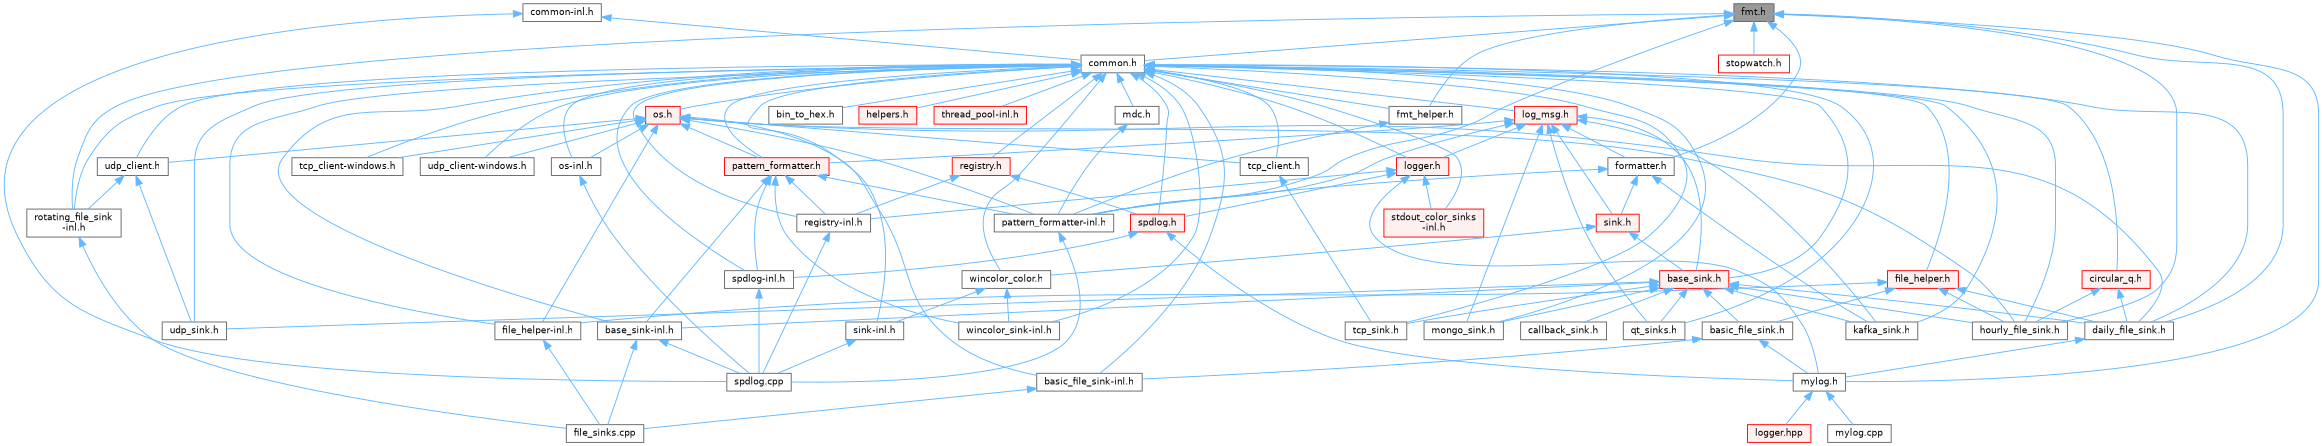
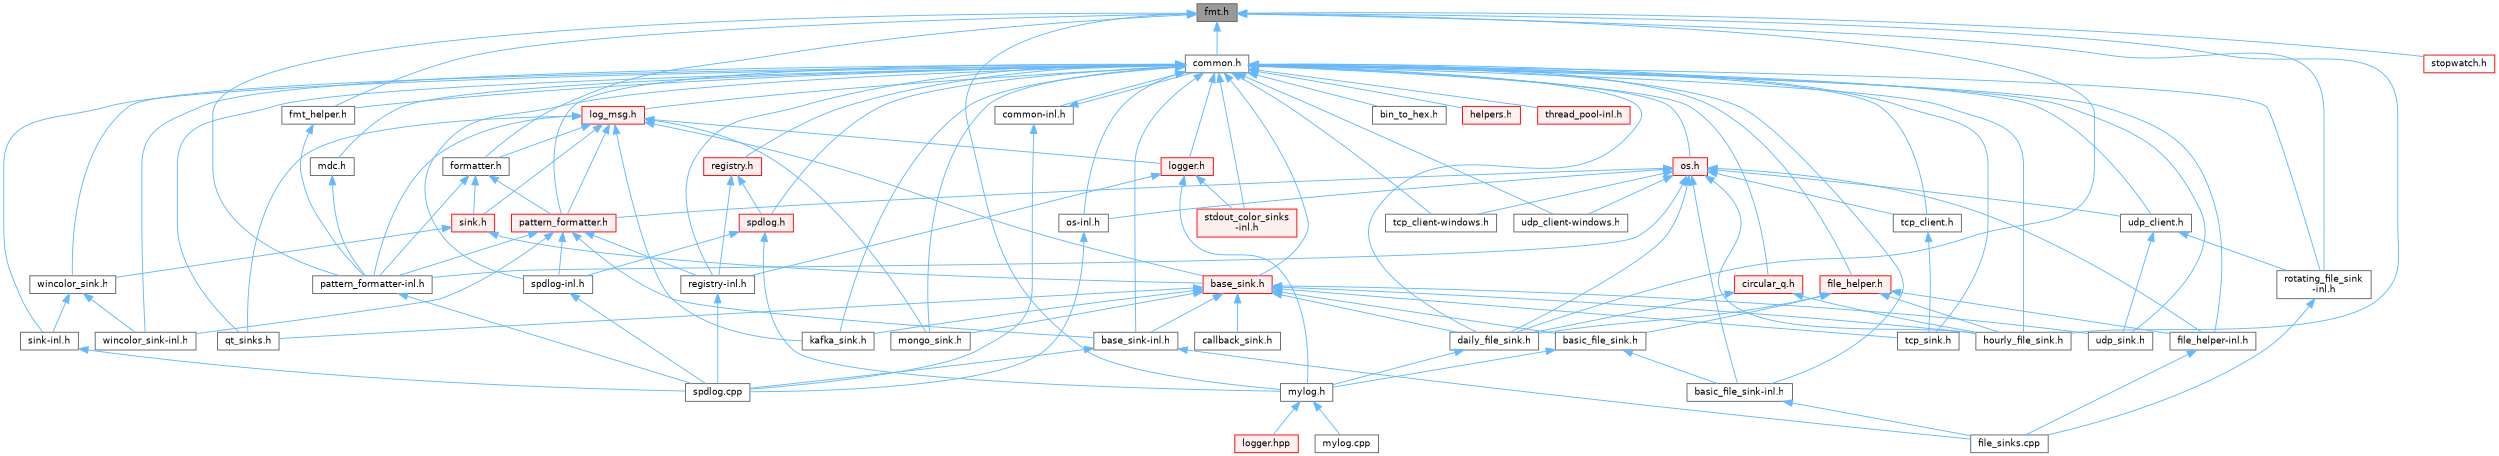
  digraph {
    node [color=grey40 fillcolor=white fontname=Helvetica fontsize=10 shape=box style=filled]
    edge [color=steelblue1 dir=back fontname=Helvetica fontsize=10 labelfontname=Helvetica labelfontsize=10 style=solid]
    n1 [color=gray40 fillcolor=grey60 fontcolor=black height=0.2 label="fmt.h" width=0.4]
    n2 [height=0.2 label="common.h" width=0.4]
    n3 [height=0.2 label="mylog.h" width=0.4]
    n4 [height=0.2 label="daily_file_sink.h" width=0.4]
    n5 [height=0.2 label="hourly_file_sink.h" width=0.4]
    n6 [height=0.2 label="rotating_file_sink\l-inl.h" width=0.4]
    n7 [height=0.2 label="fmt_helper.h" width=0.4]
    n8 [height=0.2 label="pattern_formatter-inl.h" width=0.4]
    n9 [height=0.2 label="formatter.h" width=0.4]
    n10 [color=red height=0.2 label="stopwatch.h" width=0.4]
    n11 [height=0.2 label="base_sink-inl.h" width=0.4]
    n12 [color=red fillcolor="#FFF0F0" height=0.2 label="base_sink.h" width=0.4]
    n13 [height=0.2 label="basic_file_sink-inl.h" width=0.4]
    n14 [height=0.2 label="kafka_sink.h" width=0.4]
    n15 [height=0.2 label="mongo_sink.h" width=0.4]
    n16 [height=0.2 label="qt_sinks.h" width=0.4]
    n17 [height=0.2 label="tcp_sink.h" width=0.4]
    n18 [height=0.2 label="udp_sink.h" width=0.4]
    n19 [height=0.2 label="bin_to_hex.h" width=0.4]
    n20 [color=red fillcolor="#FFF0F0" height=0.2 label="circular_q.h" width=0.4]
    n21 [height=0.2 label="common-inl.h" width=0.4]
    n22 [height=0.2 label="file_helper-inl.h" width=0.4]
    n23 [color=red fillcolor="#FFF0F0" height=0.2 label="file_helper.h" width=0.4]
    n24 [color=red fillcolor="#FFF0F0" height=0.2 label="helpers.h" width=0.4]
    n25 [color=red fillcolor="#FFF0F0" height=0.2 label="log_msg.h" width=0.4]
    n26 [color=red fillcolor="#FFF0F0" height=0.2 label="pattern_formatter.h" width=0.4]
    n27 [height=0.2 label="registry-inl.h" width=0.4]
    n28 [height=0.2 label="spdlog-inl.h" width=0.4]
    n29 [height=0.2 label="wincolor_sink-inl.h" width=0.4]
    n30 [height=0.2 label="sink-inl.h" width=0.4]
-   n31 [height=0.2 label="wincolor_color.h" width=0.4]
+   n31 [height=0.2 label="wincolor_sink.h" width=0.4]
    n32 [color=red fillcolor="#FFF0F0" height=0.2 label="logger.h" width=0.4]
    n33 [color=red fillcolor="#FFF0F0" height=0.2 label="spdlog.h" width=0.4]
    n34 [color=red fillcolor="#FFF0F0" height=0.2 label="stdout_color_sinks\l-inl.h" width=0.4]
    n35 [height=0.2 label="mdc.h" width=0.4]
    n36 [height=0.2 label="os-inl.h" width=0.4]
    n37 [color=red fillcolor="#FFF0F0" height=0.2 label="os.h" width=0.4]
    n38 [height=0.2 label="tcp_client-windows.h" width=0.4]
    n39 [height=0.2 label="tcp_client.h" width=0.4]
    n40 [height=0.2 label="udp_client-windows.h" width=0.4]
    n41 [height=0.2 label="udp_client.h" width=0.4]
    n42 [color=red fillcolor="#FFF0F0" height=0.2 label="registry.h" width=0.4]
    n43 [color=red fillcolor="#FFF0F0" height=0.2 label="thread_pool-inl.h" width=0.4]
    n44 [color=red fillcolor="#FFF0F0" height=0.2 label="logger.hpp" width=0.4]
    n45 [height=0.2 label="mylog.cpp" width=0.4]
    n46 [height=0.2 label="file_sinks.cpp" width=0.4]
    n47 [height=0.2 label="spdlog.cpp" width=0.4]
    n48 [color=red fillcolor="#FFF0F0" height=0.2 label="sink.h" width=0.4]
    n49 [height=0.2 label="basic_file_sink.h" width=0.4]
    n50 [height=0.2 label="callback_sink.h" width=0.4]
    n1 -> n2
    n1 -> n3
    n1 -> n4
    n1 -> n5
    n1 -> n6
    n1 -> n7
    n1 -> n8
    n1 -> n9
    n1 -> n10
    n2 -> n4
    n2 -> n5
    n2 -> n6
    n2 -> n7
    n2 -> n11
    n2 -> n12
    n2 -> n13
    n2 -> n14
    n2 -> n15
    n2 -> n16
    n2 -> n17
    n2 -> n18
    n2 -> n19
    n2 -> n20
+   n2 -> n21
    n2 -> n22
    n2 -> n23
    n2 -> n24
    n2 -> n25
    n2 -> n26
    n2 -> n27
    n2 -> n28
    n2 -> n29
    n2 -> n30
    n2 -> n31
    n2 -> n32
    n2 -> n33
    n2 -> n34
    n2 -> n35
    n2 -> n36
    n2 -> n37
    n2 -> n38
    n2 -> n39
    n2 -> n40
    n2 -> n41
    n2 -> n42
    n2 -> n43
    n3 -> n44
    n3 -> n45
    n4 -> n3
    n6 -> n46
    n7 -> n8
    n8 -> n47
    n9 -> n8
-   n9 -> n14
+   n9 -> n26
    n9 -> n48
    n11 -> n46
    n11 -> n47
    n12 -> n4
    n12 -> n5
    n12 -> n11
    n12 -> n14
    n12 -> n15
    n12 -> n16
    n12 -> n17
    n12 -> n18
    n12 -> n49
    n12 -> n50
    n13 -> n46
    n20 -> n4
    n20 -> n5
    n21 -> n2
    n21 -> n47
    n22 -> n46
    n23 -> n4
    n23 -> n5
    n23 -> n22
    n23 -> n49
    n25 -> n8
    n25 -> n9
    n25 -> n12
    n25 -> n14
    n25 -> n15
    n25 -> n16
    n25 -> n26
    n25 -> n32
    n25 -> n48
    n26 -> n8
    n26 -> n11
    n26 -> n27
    n26 -> n28
    n26 -> n29
    n27 -> n47
    n28 -> n47
    n30 -> n47
    n31 -> n29
    n31 -> n30
    n32 -> n3
    n32 -> n27
-   n32 -> n33
    n32 -> n34
    n33 -> n3
    n33 -> n28
    n35 -> n8
    n36 -> n47
    n37 -> n4
    n37 -> n5
    n37 -> n8
    n37 -> n13
    n37 -> n22
    n37 -> n26
    n37 -> n36
    n37 -> n38
    n37 -> n39
    n37 -> n40
    n37 -> n41
    n39 -> n17
    n41 -> n6
    n41 -> n18
    n42 -> n27
    n42 -> n33
    n48 -> n12
    n48 -> n31
    n49 -> n3
    n49 -> n13
  }
